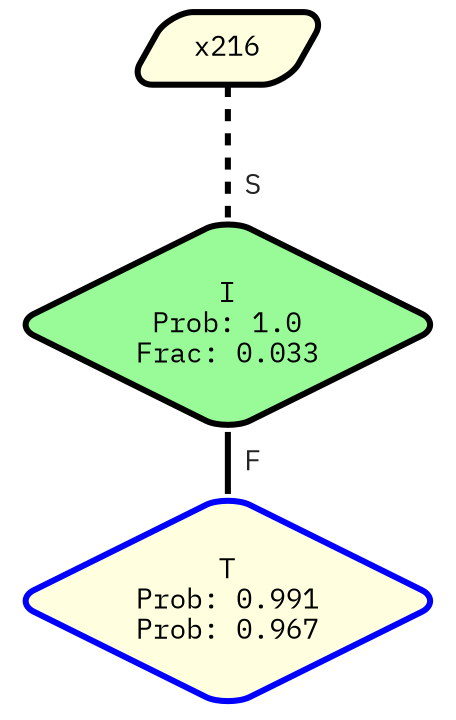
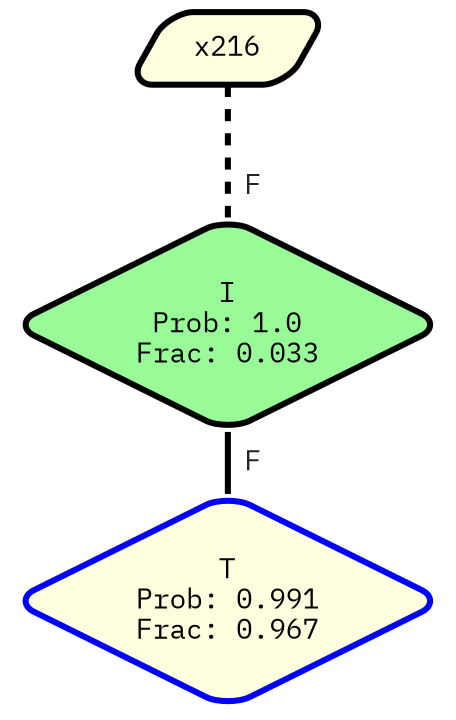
  graph {
    fontname="IBM Plex Mono"
    ranksep="0 equally"
    splines=straight
    node [color=black fillcolor=lightyellow fontcolor=black fontname="IBM Plex Mono" penwidth=3 shape=diamond style="filled, rounded"]
    edge [color=black fontcolor=grey14 fontname="IBM Plex Mono" fontweight=bold penwidth=3]
-   n1 [color=blue label="T\nProb: 0.991\nProb: 0.967"]
+   n1 [color=blue label="T\nProb: 0.991\nFrac: 0.967"]
    n2 [label=x216 shape=parallelogram]
    n3 [fillcolor=palegreen label="I\nProb: 1.0\nFrac: 0.033"]
    subgraph sub_1 {
      rank=same
    }
-   n2 -- n3 [label=" S" style=dashed]
+   n2 -- n3 [label=" F" style=dashed]
    n3 -- n1 [label=" F" style=bold]
  }
